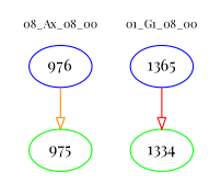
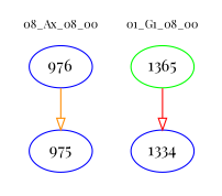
  digraph {
    fontname="Playfair Display"
    node [color=blue fontname="Playfair Display"]
    edge [arrowhead=onormal fontname="Playfair Display"]
    n1 [label=976]
-   n2 [color=green label=975]
-   n3 [label=1365]
-   n4 [color=green label=1334]
+   n2 [label=975]
+   n3 [color=green label=1365]
+   n4 [label=1334]
    subgraph cluster_1 {
      color=white
      fontsize=10
      label="08_Ax_08_00"
      n1
      n2
    }
    subgraph cluster_2 {
      color=white
      fontsize=10
      label="01_G1_08_00"
      n3
      n4
    }
    n1 -> n2 [color=darkorange]
    n3 -> n4 [color=red]
  }
